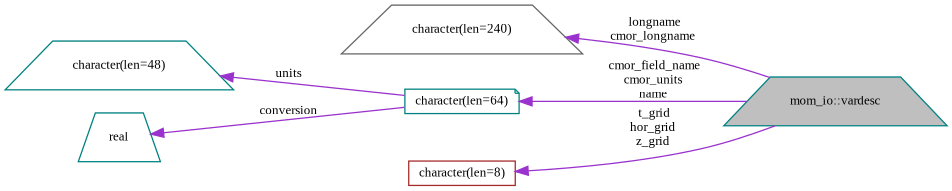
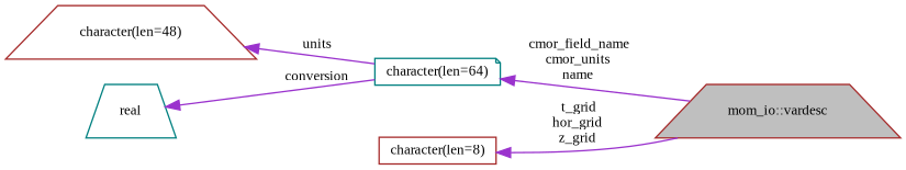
  digraph {
    fontname="Liberation Serif"
    rankdir=LR
    node [color=teal fillcolor=white fontname="Liberation Serif" fontsize=10 shape=trapezium style=filled]
    edge [color=darkorchid3 dir=back fontname="Liberation Serif" fontsize=10 labelfontname=Helvetica labelfontsize=10 style=solid]
-   n1 [fillcolor=grey75 fontcolor=black height=0.2 label="mom_io::vardesc" width=0.4]
-   n2 [color=gray40 height=0.2 label="character(len=240)" width=0.4]
-   n3 [height=0.2 label="character(len=48)" width=0.4]
+   n1 [color=brown fillcolor=grey75 fontcolor=black height=0.2 label="mom_io::vardesc" width=0.4]
+   n3 [color=brown height=0.2 label="character(len=48)" width=0.4]
    n4 [height=0.2 label="character(len=64)" shape=note width=0.4]
    n5 [color=brown height=0.2 label="character(len=8)" shape=box width=0.4]
    n6 [height=0.2 label=real width=0.4]
-   n2 -> n1 [label=" longname\ncmor_longname"]
    n3 -> n4 [label=" units"]
    n4 -> n1 [label=" cmor_field_name\ncmor_units\nname"]
    n5 -> n1 [label=" t_grid\nhor_grid\nz_grid"]
    n6 -> n4 [label=" conversion"]
  }
